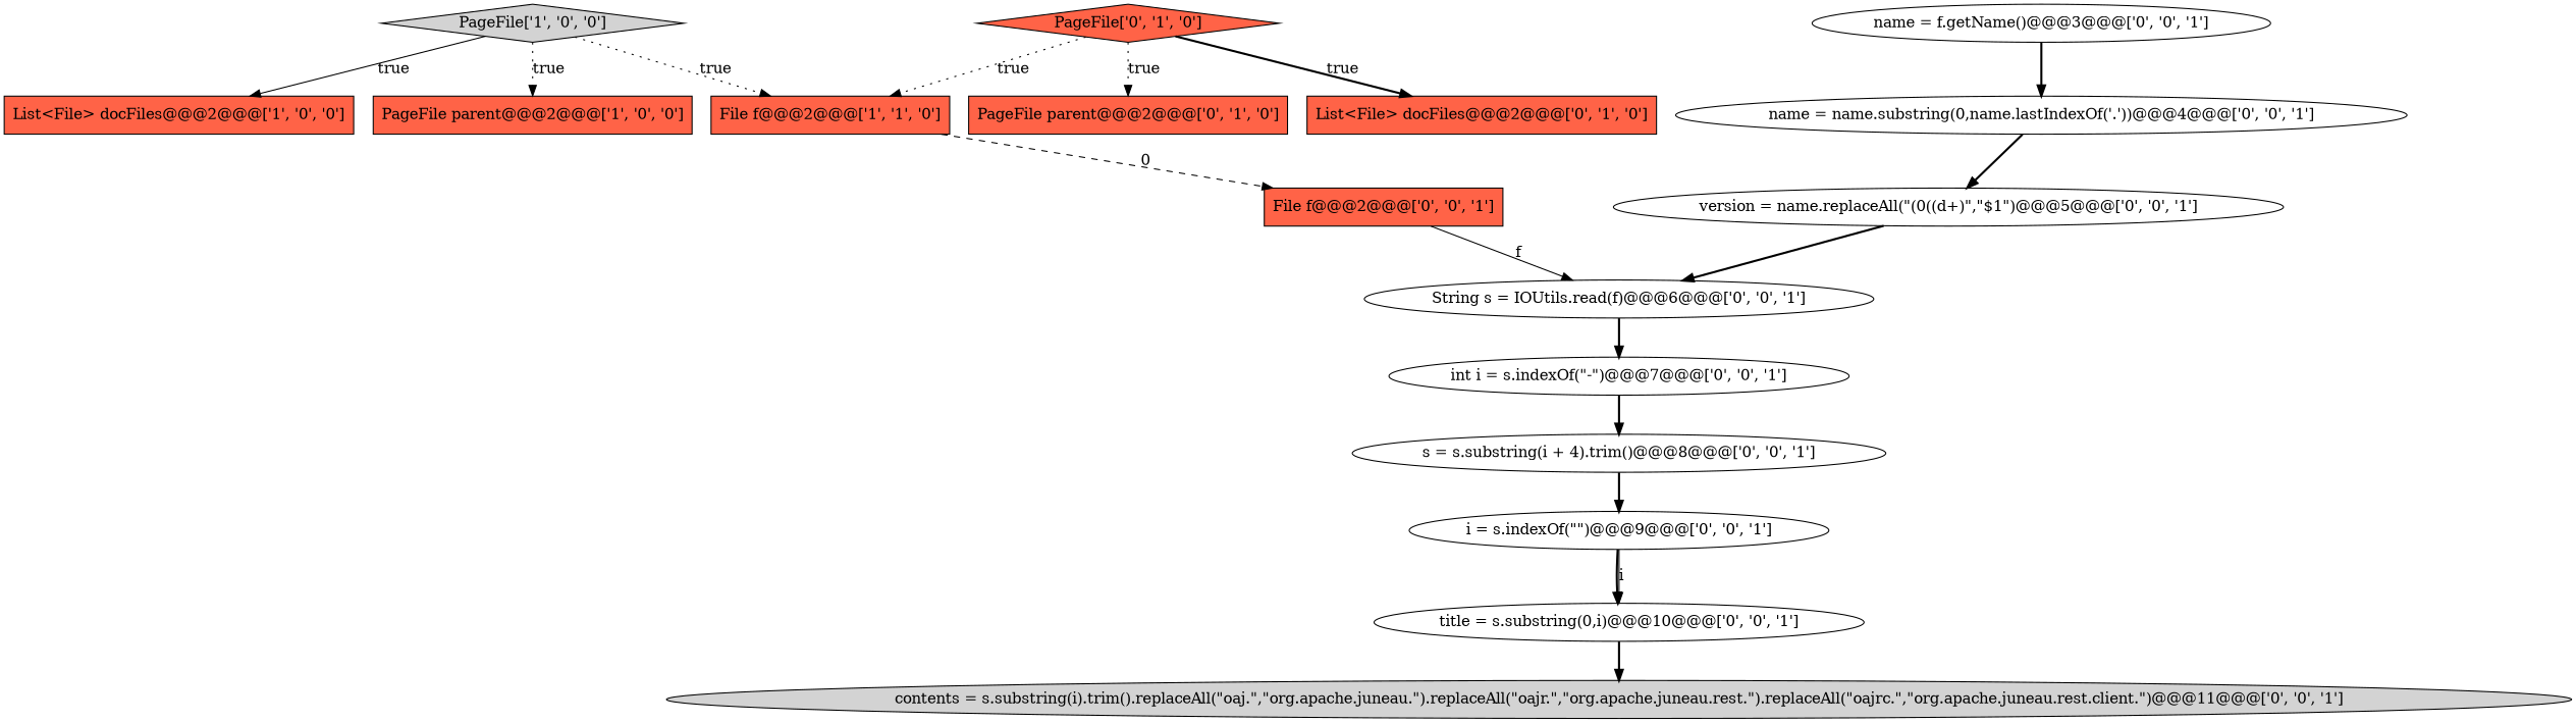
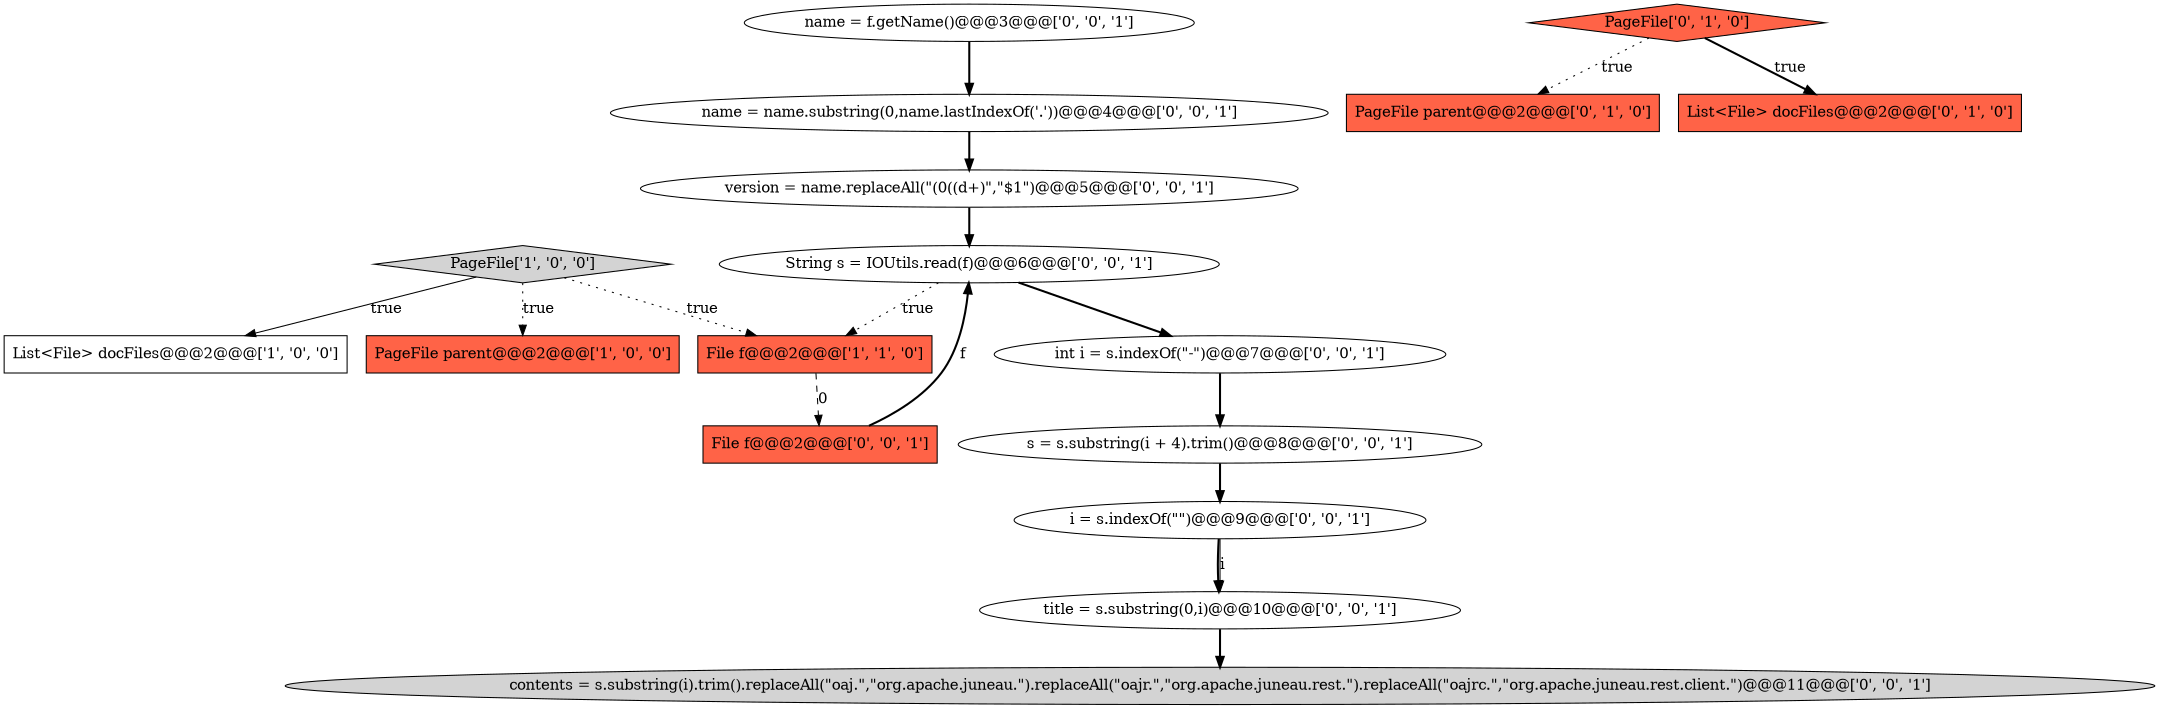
  digraph {
    node [fillcolor=white shape=ellipse style=filled]
    edge [style=bold]
    n1 [label="name = name.substring(0,name.lastIndexOf('.'))@@@4@@@['0', '0', '1']"]
    n2 [label="version = name.replaceAll(\"(0((\d+)\",\"$1\")@@@5@@@['0', '0', '1']"]
    n3 [label="String s = IOUtils.read(f)@@@6@@@['0', '0', '1']"]
    n4 [fillcolor=tomato label="File f@@@2@@@['0', '0', '1']" shape=box]
    n5 [label="name = f.getName()@@@3@@@['0', '0', '1']"]
-   n6 [fillcolor=tomato label="List<File> docFiles@@@2@@@['1', '0', '0']" shape=box]
+   n6 [label="List<File> docFiles@@@2@@@['1', '0', '0']" shape=box]
    n7 [fillcolor=lightgray label="contents = s.substring(i).trim().replaceAll(\"oaj\.\",\"org.apache.juneau.\").replaceAll(\"oajr\.\",\"org.apache.juneau.rest.\").replaceAll(\"oajrc\.\",\"org.apache.juneau.rest.client.\")@@@11@@@['0', '0', '1']"]
    n8 [label="int i = s.indexOf(\"-\")@@@7@@@['0', '0', '1']"]
    n9 [label="s = s.substring(i + 4).trim()@@@8@@@['0', '0', '1']"]
    n10 [label="title = s.substring(0,i)@@@10@@@['0', '0', '1']"]
    n11 [fillcolor=lightgray label="PageFile['1', '0', '0']" shape=diamond]
    n12 [fillcolor=tomato label="PageFile parent@@@2@@@['1', '0', '0']" shape=box]
    n13 [fillcolor=tomato label="File f@@@2@@@['1', '1', '0']" shape=box]
    n14 [fillcolor=tomato label="PageFile parent@@@2@@@['0', '1', '0']" shape=box]
    n15 [label="i = s.indexOf(\"\")@@@9@@@['0', '0', '1']"]
    n16 [fillcolor=tomato label="List<File> docFiles@@@2@@@['0', '1', '0']" shape=box]
    n17 [fillcolor=tomato label="PageFile['0', '1', '0']" shape=diamond]
    n1 -> n2
    n2 -> n3
    n3 -> n8
-   n4 -> n3 [label=f style=solid]
+   n4 -> n3 [label=f]
    n5 -> n1
    n8 -> n9
    n9 -> n15
    n10 -> n7
    n11 -> n6 [label=true style=solid]
    n11 -> n12 [label=true style=dotted]
    n11 -> n13 [label=true style=dotted]
    n13 -> n4 [label=0 style=dashed]
    n15 -> n10
    n15 -> n10 [label=i style=solid]
-   n17 -> n13 [label=true style=dotted]
+   n3 -> n13 [label=true style=dotted]
    n17 -> n14 [label=true style=dotted]
    n17 -> n16 [label=true]
  }
